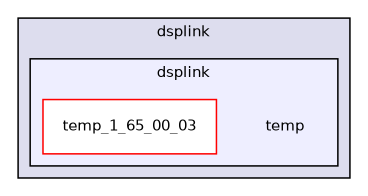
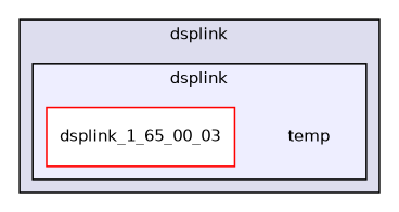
  digraph {
    compound=true
    node [fontname=Helvetica fontsize=10]
    n1 [label=temp shape=plaintext]
-   n2 [color=red fillcolor=white label=temp_1_65_00_03 shape=box style=filled]
+   n2 [color=red fillcolor=white label=dsplink_1_65_00_03 shape=box style=filled]
    subgraph cluster_1 {
      bgcolor="#ddddee"
      fontname=Helvetica
      fontsize=10
      label=dsplink
      pencolor=black
      subgraph cluster_2 {
        bgcolor="#eeeeff"
        fontname=Helvetica
        fontsize=10
        pencolor=black
        n1
        n2
      }
    }
  }
